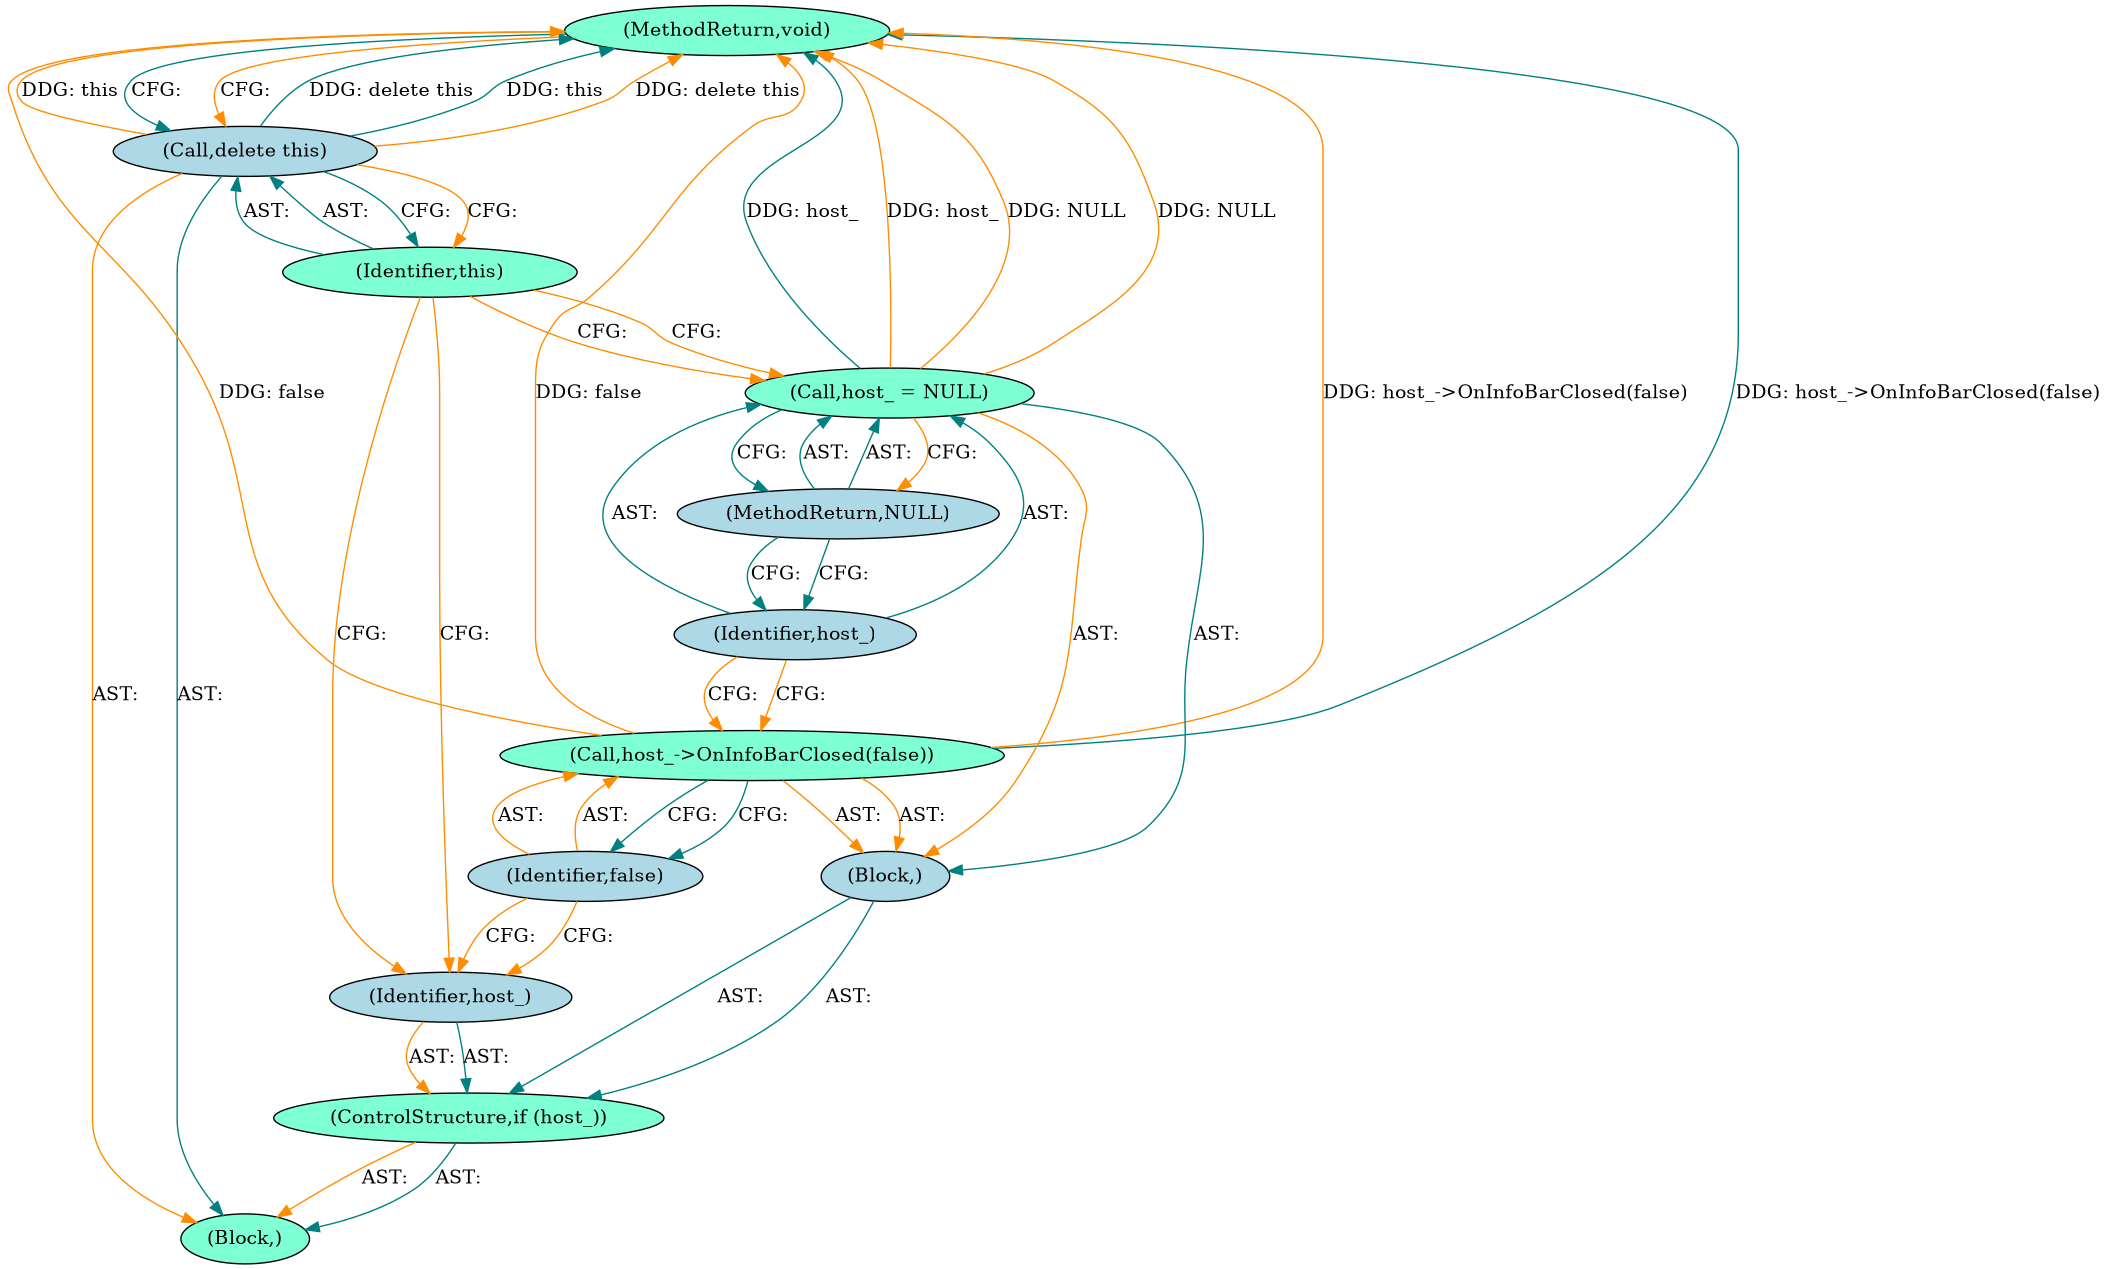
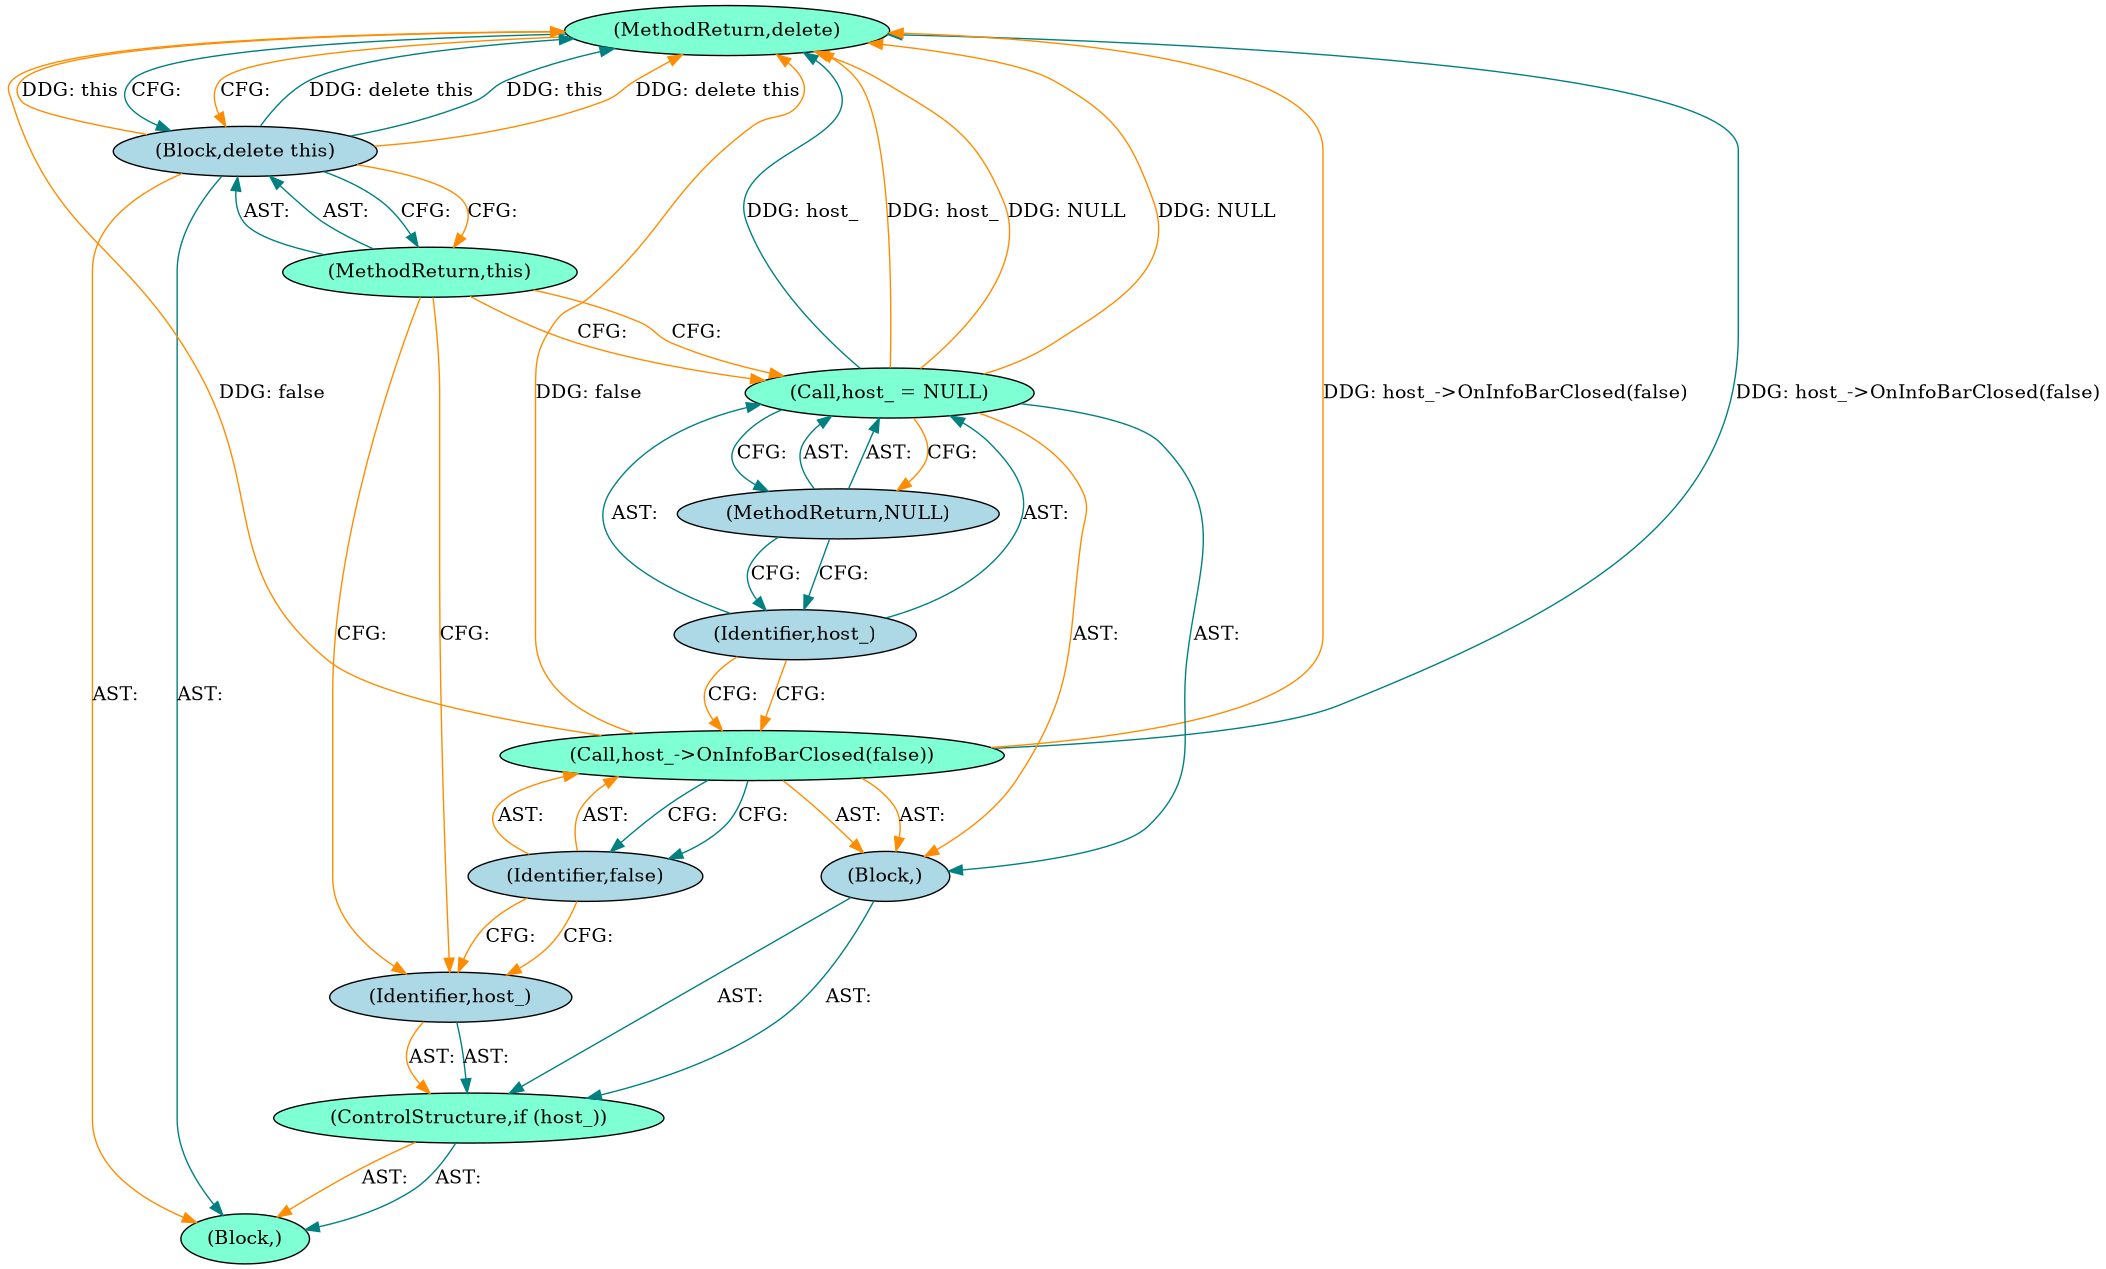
  digraph {
    node [fillcolor=aquamarine style=filled]
    edge [color=darkorange]
-   n1 [label="(MethodReturn,void)"]
-   n2 [fillcolor=lightblue label="(Call,delete this)"]
+   n1 [label="(MethodReturn,delete)"]
+   n2 [fillcolor=lightblue label="(Block,delete this)"]
    n3 [label="(Block,)"]
-   n4 [label="(Identifier,this)"]
+   n4 [label="(MethodReturn,this)"]
    n5 [fillcolor=lightblue label="(Block,)"]
    n6 [label="(ControlStructure,if (host_))"]
    n7 [fillcolor=lightblue label="(Identifier,host_)"]
    n8 [fillcolor=lightblue label="(Identifier,false)"]
    n9 [label="(Call,host_->OnInfoBarClosed(false))"]
    n10 [fillcolor=lightblue label="(MethodReturn,NULL)"]
    n11 [label="(Call,host_ = NULL)"]
    n12 [fillcolor=lightblue label="(Identifier,host_)"]
    n1 -> n2 [color=teal label="CFG: "]
    n1 -> n2 [label="CFG: "]
    n2 -> n1 [color=teal label="DDG: delete this"]
    n2 -> n1 [color=teal label="DDG: this"]
    n2 -> n1 [label="DDG: delete this"]
    n2 -> n1 [label="DDG: this"]
    n2 -> n3 [label="AST: "]
    n2 -> n3 [color=teal label="AST: "]
    n2 -> n4 [color=teal label="CFG: "]
    n2 -> n4 [label="CFG: "]
    n4 -> n2 [color=teal label="AST: "]
    n4 -> n2 [color=teal label="AST: "]
    n4 -> n7 [label="CFG: "]
    n4 -> n7 [label="CFG: "]
    n4 -> n11 [label="CFG: "]
    n4 -> n11 [label="CFG: "]
    n5 -> n6 [color=teal label="AST: "]
    n5 -> n6 [color=teal label="AST: "]
    n6 -> n3 [label="AST: "]
    n6 -> n3 [color=teal label="AST: "]
    n7 -> n6 [label="AST: "]
    n7 -> n6 [color=teal label="AST: "]
    n8 -> n7 [label="CFG: "]
    n8 -> n7 [label="CFG: "]
    n8 -> n9 [label="AST: "]
    n8 -> n9 [label="AST: "]
    n9 -> n1 [color=teal label="DDG: host_->OnInfoBarClosed(false)"]
    n9 -> n1 [label="DDG: false"]
    n9 -> n1 [label="DDG: host_->OnInfoBarClosed(false)"]
    n9 -> n1 [label="DDG: false"]
    n9 -> n5 [label="AST: "]
    n9 -> n5 [label="AST: "]
    n9 -> n8 [color=teal label="CFG: "]
    n9 -> n8 [color=teal label="CFG: "]
    n10 -> n11 [color=teal label="AST: "]
    n10 -> n11 [color=teal label="AST: "]
    n10 -> n12 [color=teal label="CFG: "]
    n10 -> n12 [color=teal label="CFG: "]
    n11 -> n1 [color=teal label="DDG: host_"]
    n11 -> n1 [label="DDG: NULL"]
    n11 -> n1 [label="DDG: host_"]
    n11 -> n1 [label="DDG: NULL"]
    n11 -> n5 [color=teal label="AST: "]
    n11 -> n5 [label="AST: "]
    n11 -> n10 [label="CFG: "]
    n11 -> n10 [color=teal label="CFG: "]
    n12 -> n9 [label="CFG: "]
    n12 -> n9 [label="CFG: "]
    n12 -> n11 [color=teal label="AST: "]
    n12 -> n11 [color=teal label="AST: "]
  }
